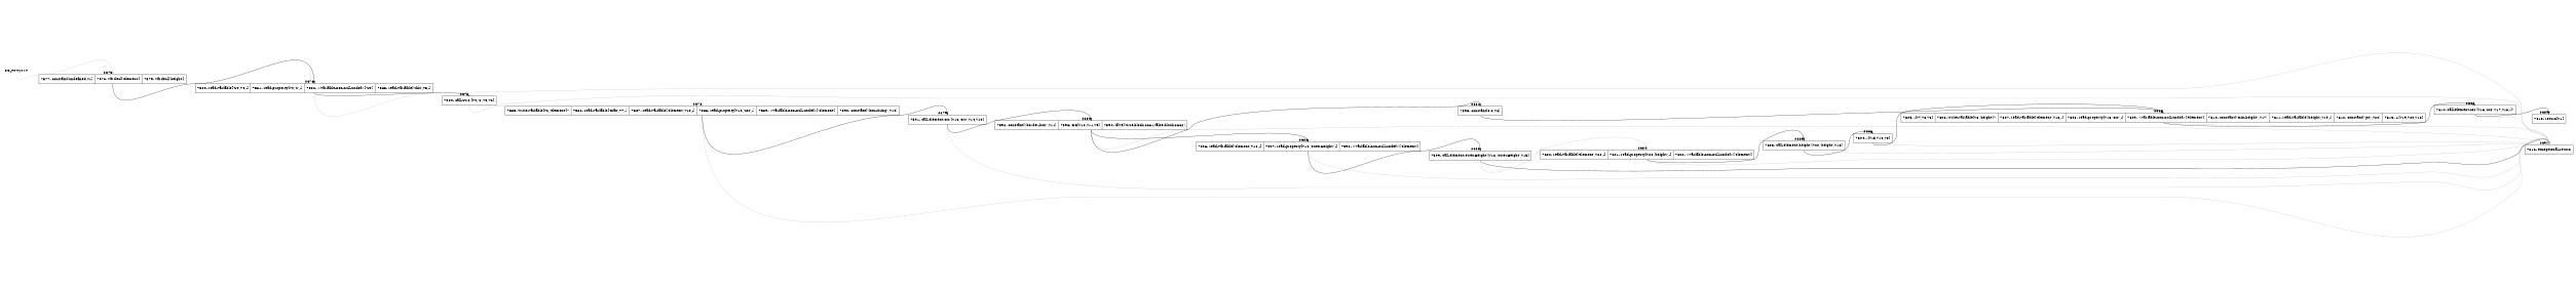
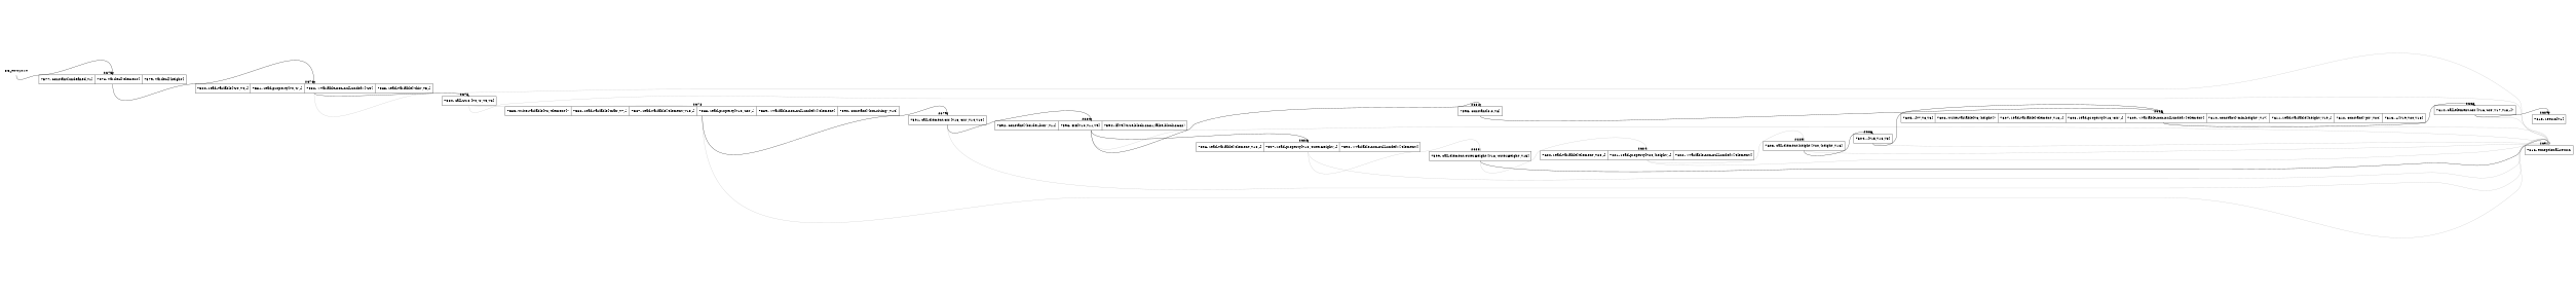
  digraph {
    rankdir=LR
    node [shape=record]
    edge [headport=n tailport=s]
    BB_entry210 [shape=none]
    n2 [label="{7577: constant[undefined,v1]|7578: vardecl['element']|7579: vardecl['height']}"]
    n3 [label="{7580: read-variable['UI',v4,-]|7581: read-property[v4,'$',-]|7582: \<variable-non-null-undef\>['UI']|7583: read-variable['this',v5,-]}"]
    n4 [label="{7584: call-UI.$ [v4,'$',v5,v2]}"]
    n5 [label="{7616: exceptional-return}"]
    n6 [label="{7585: write-variable[v2,'element']*|7586: read-variable['max',v7,-]|7587: read-variable['element',v13,-]|7588: read-property[v13,'css',-]|7589: \<variable-non-null-undef\>['element']|7590: constant[\"box-sizing\",v14]}"]
    n7 [label="{7591: call-element.css [v13,'css',v14,v10]}"]
    n8 [label="{7592: constant[\"border-box\",v11]|7593: ==[v10,v11,v9]|7594: if[v9](true-block:2681,false-block:2682)}"]
    n9 [label="{7595: constant[0.0,v8]}"]
    n10 [label="{7596: read-variable['element',v18,-]|7597: read-property[v18,'outerHeight',-]|7598: \<variable-non-null-undef\>['element']}"]
    n11 [label="{7605: -[v7,v8,v6]|7606: write-variable[v6,'height']*|7607: read-variable['element',v16,-]|7608: read-property[v16,'css',-]|7609: \<variable-non-null-undef\>['element']|7610: constant[\"min-height\",v17]|7611: read-variable['height',v19,-]|7612: constant[\"px\",v20]|7613: +[v19,v20,v18]}"]
    n12 [label="{7599: call-element.outerHeight [v18,'outerHeight',v15]}"]
    n13 [label="{7614: call-element.css [v16,'css',v17,v18,-]*}"]
    n14 [label="{7600: read-variable['element',v20,-]|7601: read-property[v20,'height',-]|7602: \<variable-non-null-undef\>['element']}"]
    n15 [label="{7615: return[v1]}"]
    n16 [label="{7603: call-element.height [v20,'height',v16]}"]
    n17 [label="{7604: -[v15,v16,v8]}"]
-   BB_entry210 -> n2 [headlabel="    2675" color=gray]
+   BB_entry210 -> n2 [headlabel="    2675"]
    n2 -> n3 [headlabel="      2676"]
    n3 -> n4 [headlabel="      2677"]
    n3 -> n5 [color=gray headlabel="      2690"]
    n4 -> n5 [color=gray]
    n4 -> n6 [color=gray headlabel="      2678"]
    n6 -> n5 [color=gray]
    n6 -> n7 [headlabel="      2679"]
    n7 -> n5 [color=gray]
    n7 -> n8 [headlabel="      2680"]
    n8 -> n5 [color=gray]
    n8 -> n9 [headlabel="      2681"]
    n8 -> n10 [headlabel="      2682"]
    n9 -> n11 [headlabel="      2687"]
    n10 -> n5 [color=gray]
-   n10 -> n12 [headlabel="      2683"]
+   n10 -> n12 [headlabel="      2683" color=gray]
    n11 -> n5 [color=gray]
    n11 -> n13 [headlabel="      2688"]
    n12 -> n5 [color=black]
    n12 -> n14 [color=gray headlabel="      2684"]
    n13 -> n5 [color=gray]
    n13 -> n15 [headlabel="      2689"]
    n14 -> n5 [color=gray]
-   n14 -> n16 [headlabel="      2685"]
+   n14 -> n16 [headlabel="      2685" color=gray]
    n16 -> n5 [color=gray]
    n16 -> n17 [headlabel="      2686"]
    n17 -> n5 [color=gray]
    n17 -> n11
  }
